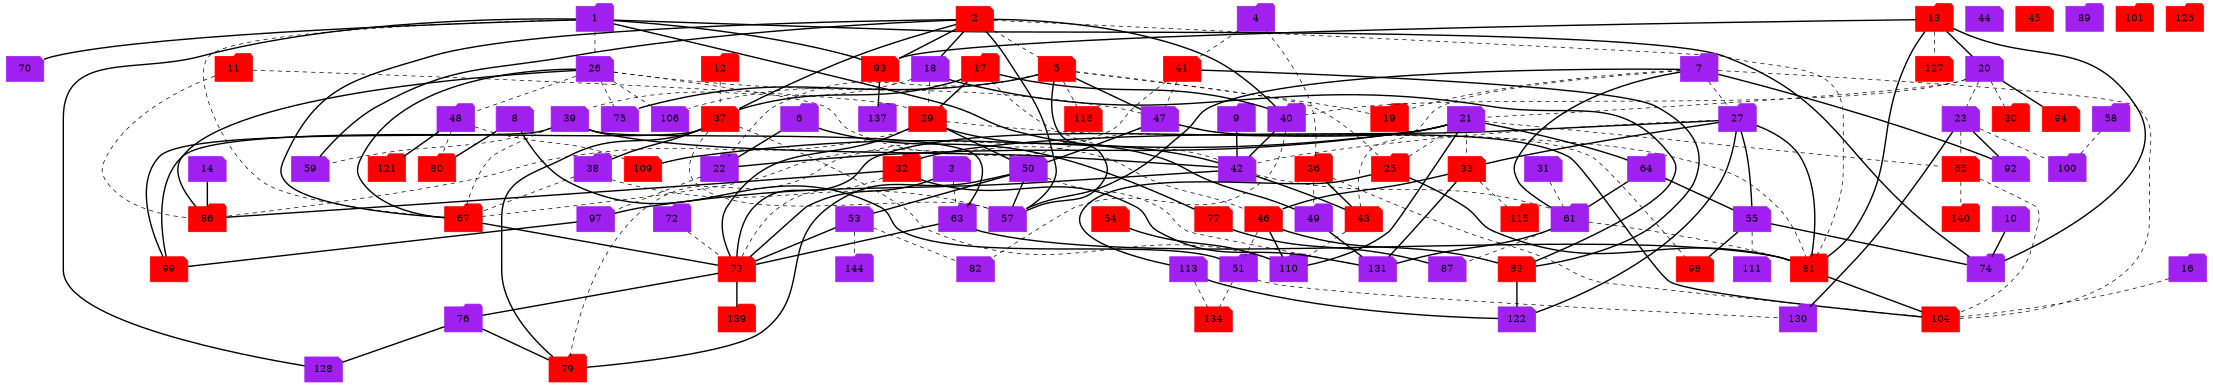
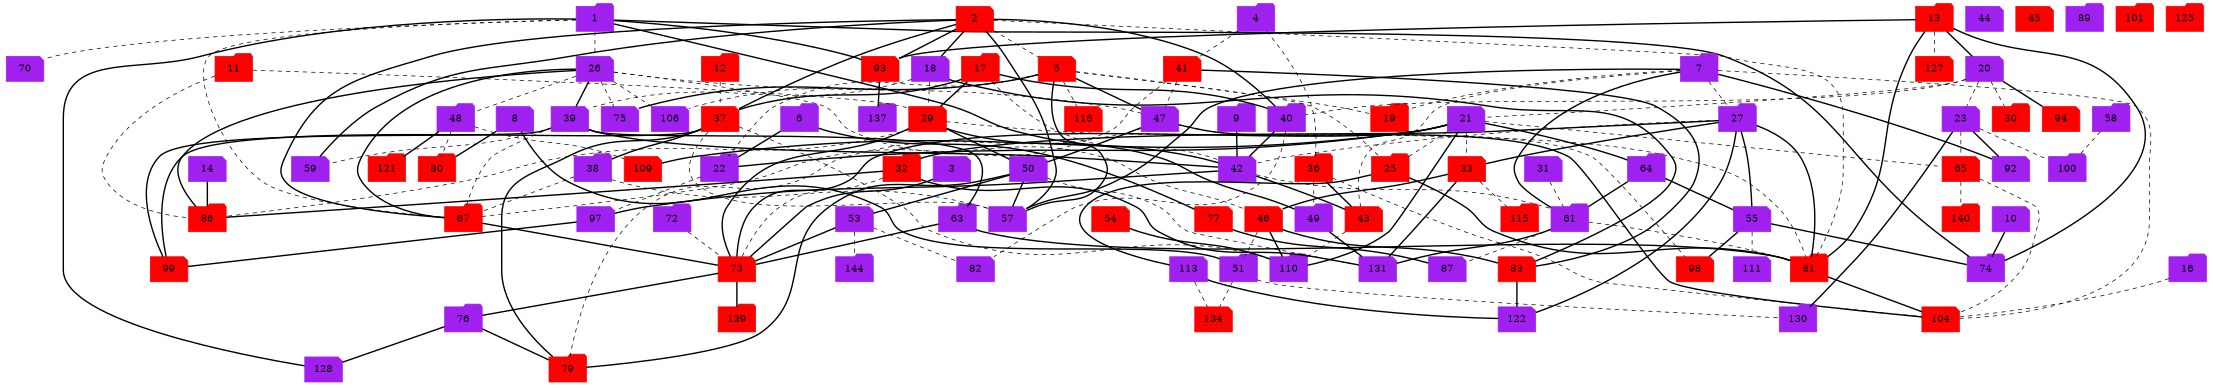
  graph {
    node [color=purple shape=note style=filled]
    edge [style=bold]
    1 [shape=folder super="+78"]
    26 [super="+34"]
    42 [super="+105"]
    67 [color=red shape=folder super="+117"]
    70 [super="+84"]
    74 [shape=folder super="+102"]
    93 [color=red]
    128
    47 [super="+52"]
    75
    106
    86 [color=red shape=folder super="+103"]
    39 [super="+56"]
    46 [color=red]
    48 [shape=folder super="+60"]
    43 [color=red]
    61 [shape=folder super="+138"]
    97
    73 [color=red super="+107"]
    137 [shape=folder]
    2 [color=red super="+114"]
    5 [color=red super="+15"]
    18
    37 [color=red super="+91"]
    40 [shape=folder super="+66"]
    57 [super="+124"]
    59
    81 [color=red shape=folder super="+136"]
    19 [color=red shape=folder]
    22 [shape=folder]
    25 [color=red shape=folder]
    116 [color=red]
    29 [color=red super="+135"]
    83 [color=red super="+141"]
    110 [shape=folder super="+132"]
    38 [shape=folder super="+88"]
    79 [color=red shape=folder super="+120"]
    99 [color=red]
    82
    104 [color=red]
    63 [shape=folder super="+129"]
    3
    76 [shape=folder]
    139 [color=red shape=folder]
    36 [color=red shape=folder super="+133"]
    49 [shape=folder super="+71"]
    4 [shape=folder]
    41 [color=red super="+118"]
    113
    50 [super="+95"]
    98 [color=red]
    6 [shape=folder]
    77 [color=red super="+119"]
    87
    7 [shape=folder super="+143"]
    27 [shape=folder super="+64"]
    92
    33 [color=red super="+35"]
    55 [super="+123"]
    32 [color=red shape=folder]
    122 [super="+142"]
    131
    51 [shape=folder super="+69"]
    130 [shape=folder]
    134 [color=red]
    8
    80 [color=red shape=folder]
    9 [shape=folder]
    10
    11 [color=red shape=folder super="+126"]
    12 [color=red shape=folder]
    13 [color=red shape=folder super="+62"]
    20 [super="+108"]
    127 [color=red]
    21 [super="+96"]
    23 [super="+68"]
    30 [color=red shape=folder]
    94 [color=red]
    14
    16 [shape=folder]
    17 [color=red shape=folder super="+90"]
    n82 [label=64 shape=folder super="+28"]
    65 [color=red]
    109 [color=red]
    100 [shape=folder]
    115 [color=red shape=folder]
    140 [color=red shape=folder]
    111
    121 [color=red shape=folder]
    53 [super="+85"]
    31
    44
    45 [color=red]
    144 [shape=folder]
    54 [color=red]
    58 [shape=folder]
    72 [shape=folder]
    89 [shape=folder]
    101 [color=red shape=folder]
    125 [color=red shape=folder]
    1 -- 26 [style=dashed]
    1 -- 42
    1 -- 67 [style=dashed]
-   1 -- 70
+   1 -- 70 [style=dashed]
    1 -- 74
    1 -- 93
    1 -- 128
    26 -- 67
    26 -- 47 [style=dashed]
    26 -- 75 [style=dashed]
    26 -- 106 [style=dashed]
    26 -- 86
+   26 -- 39
    26 -- 46 [style=dashed]
    26 -- 48 [style=dashed]
    42 -- 43
    42 -- 61 [style=dashed]
    42 -- 97
    67 -- 73
    93 -- 137
    47 -- 79 [style=dashed]
    47 -- 104
    47 -- 50
    47 -- 98 [style=dashed]
    39 -- 42
    39 -- 67 [style=dashed]
    39 -- 59 [style=dashed]
    39 -- 99
    39 -- 63
    46 -- 83
    46 -- 110
    46 -- 51 [style=dashed]
    48 -- 80 [style=dashed]
    48 -- 109 [style=dashed]
    48 -- 121
    43 -- 110 [style=dashed]
    61 -- 81 [style=dashed]
    61 -- 87 [style=dashed]
    61 -- 131 [weight=2]
    97 -- 99
    73 -- 76
    73 -- 139
    2 -- 67
    2 -- 93
    2 -- 5 [style=dashed]
    2 -- 18
    2 -- 37
    2 -- 40
    2 -- 57 [weight=2]
    2 -- 59
    2 -- 81 [style=dashed]
    5 -- 47
    5 -- 75
    5 -- 106 [style=dashed]
    5 -- 57
    5 -- 19 [style=dashed]
    5 -- 22 [style=dashed]
    5 -- 25 [style=dashed]
    5 -- 116 [style=dashed]
    18 -- 39 [style=dashed]
    18 -- 29 [style=dashed]
    18 -- 83
    37 -- 57 [style=dashed]
    37 -- 110 [style=dashed]
    37 -- 38
    37 -- 79
    37 -- 99
    40 -- 42
    40 -- 82 [style=dashed]
    81 -- 104
    22 -- 97 [style=dashed]
    25 -- 81
    25 -- 113
    29 -- 86 [style=dashed]
    29 -- 73
    29 -- 81 [style=dashed]
    29 -- 49
    29 -- 50
    83 -- 122
    38 -- 67 [style=dashed]
    38 -- 57 [style=dashed]
    63 -- 73
    63 -- 81
    3 -- 73
-   3 -- 63 [style=dashed]
    76 -- 128
    76 -- 79
    36 -- 43
    36 -- 104 [style=dashed]
    36 -- 49 [style=dashed]
    49 -- 131
    4 -- 36 [style=dashed]
    4 -- 41 [style=dashed]
    41 -- 67 [style=dashed]
    41 -- 47 [style=dashed]
    41 -- 83
    113 -- 122
    113 -- 134 [style=dashed]
    50 -- 57
    50 -- 79
    50 -- 131 [style=dashed]
    50 -- 53
    6 -- 22
    6 -- 77
    77 -- 87
    7 -- 43 [style=dashed]
    7 -- 61
    7 -- 57
    7 -- 19 [style=dashed]
    7 -- 104 [style=dashed]
    7 -- 27 [style=dashed]
    7 -- 92
    27 -- 42 [style=dashed]
    27 -- 81
    27 -- 33
    27 -- 55
    27 -- 32
    27 -- 122
    33 -- 46
    33 -- 131
    33 -- 115 [style=dashed]
    55 -- 74
    55 -- 98
    55 -- 111 [style=dashed]
    32 -- 86
    32 -- 73 [style=dashed]
    32 -- 131
    51 -- 130 [style=dashed]
    51 -- 134 [style=dashed]
    8 -- 51
    8 -- 80
    9 -- 42
    10 -- 74
    11 -- 86 [style=dashed]
    11 -- 29 [style=dashed]
    12 -- 37 [style=dashed]
    13 -- 74
    13 -- 93
    13 -- 81
    13 -- 20
    13 -- 127 [style=dashed]
    20 -- 40 [style=dashed]
    20 -- 21 [style=dashed]
    20 -- 23 [style=dashed]
    20 -- 30 [style=dashed]
    20 -- 94
    21 -- 73
    21 -- 22
    21 -- 25 [style=dashed]
    21 -- 110
    21 -- 33 [style=dashed]
    21 -- n82
    21 -- 65 [style=dashed]
    21 -- 109
    23 -- 92
    23 -- 130
    23 -- 65 [style=dashed]
    23 -- 100 [style=dashed]
    14 -- 86
    16 -- 104 [style=dashed]
    17 -- 42 [style=dashed]
    17 -- 37
    17 -- 40
    17 -- 29
    n82 -- 61
    n82 -- 55
    65 -- 104 [style=dashed]
    65 -- 140 [style=dashed]
    53 -- 73
    53 -- 82 [style=dashed]
    53 -- 144 [style=dashed]
    31 -- 61 [style=dashed]
    54 -- 110
    58 -- 100 [style=dashed]
    72 -- 73 [style=dashed]
  }
